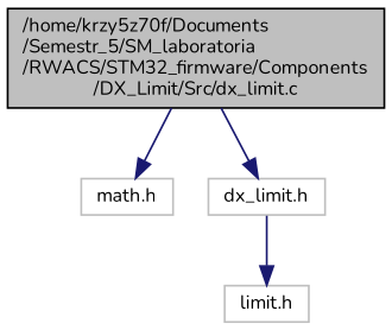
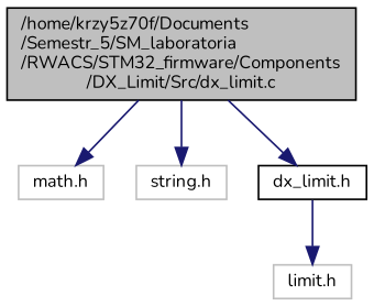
  digraph {
    fontname=Nunito
    node [color=grey75 fillcolor=white fontname=Nunito fontsize=10 shape=record style=filled]
    edge [color=midnightblue fontname=Nunito fontsize=10 labelfontname=Helvetica labelfontsize=10 style=solid]
    n1 [color=black fillcolor=grey75 fontcolor=black height=0.2 label="/home/krzy5z70f/Documents\l/Semestr_5/SM_laboratoria\l/RWACS/STM32_firmware/Components\l/DX_Limit/Src/dx_limit.c" width=0.4]
    n2 [height=0.2 label="math.h" width=0.4]
-   n4 [height=0.2 label="dx_limit.h" width=0.4]
+   n3 [height=0.2 label="string.h" width=0.4]
+   n4 [color=black height=0.2 label="dx_limit.h" width=0.4]
    n5 [height=0.2 label="limit.h" width=0.4]
    n1 -> n2
+   n1 -> n3
    n1 -> n4
    n4 -> n5
  }
